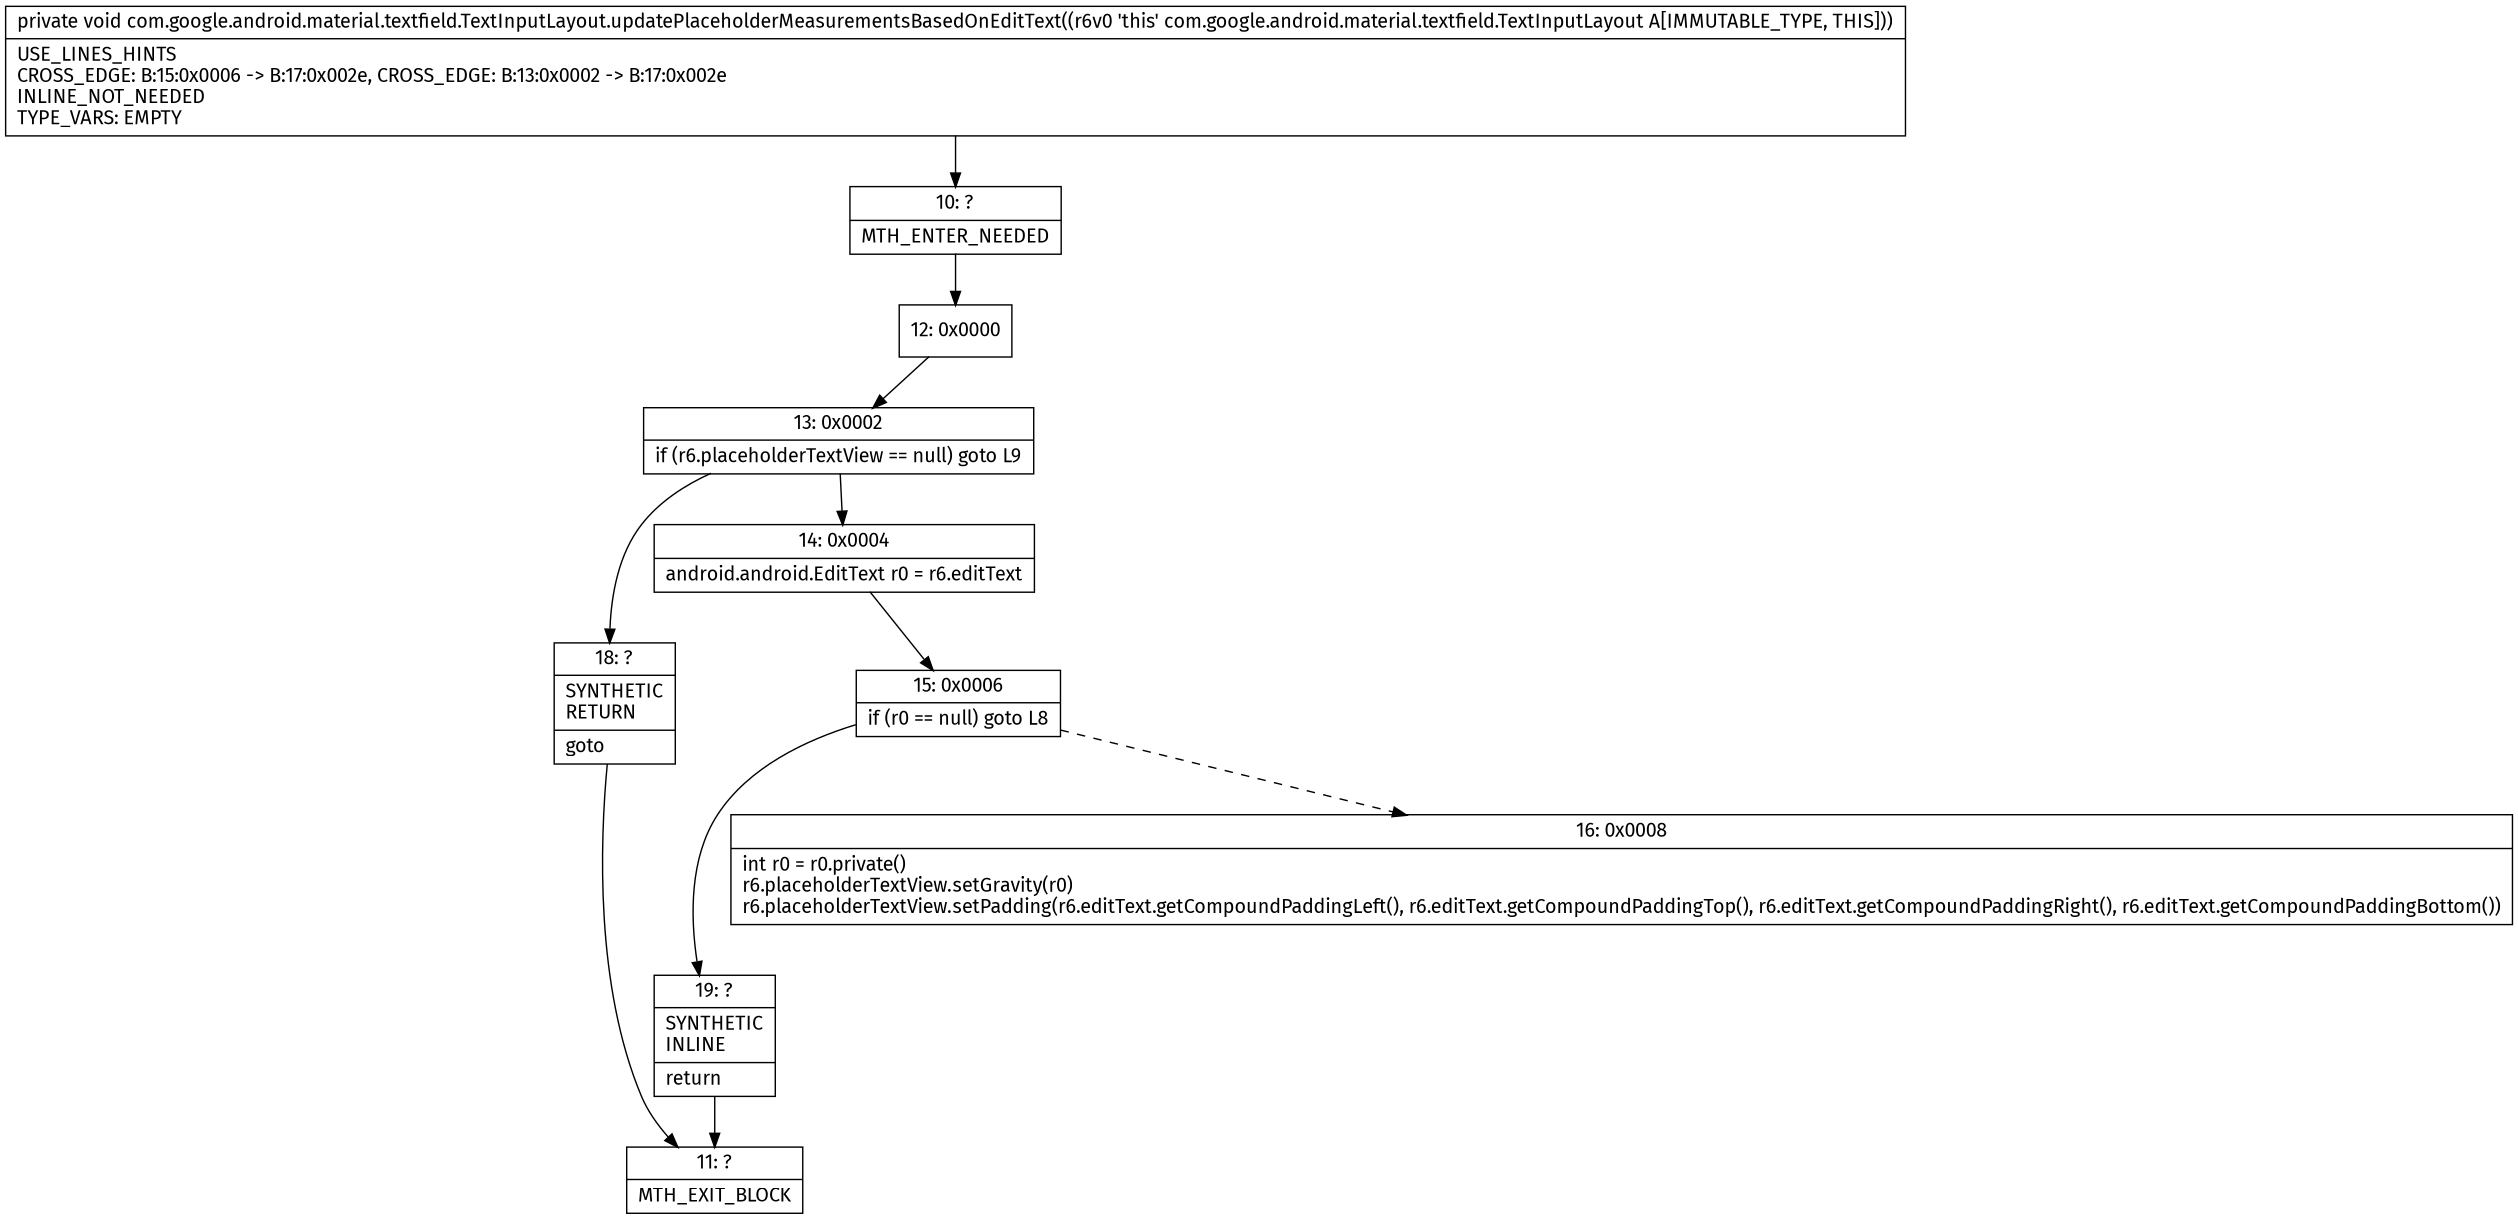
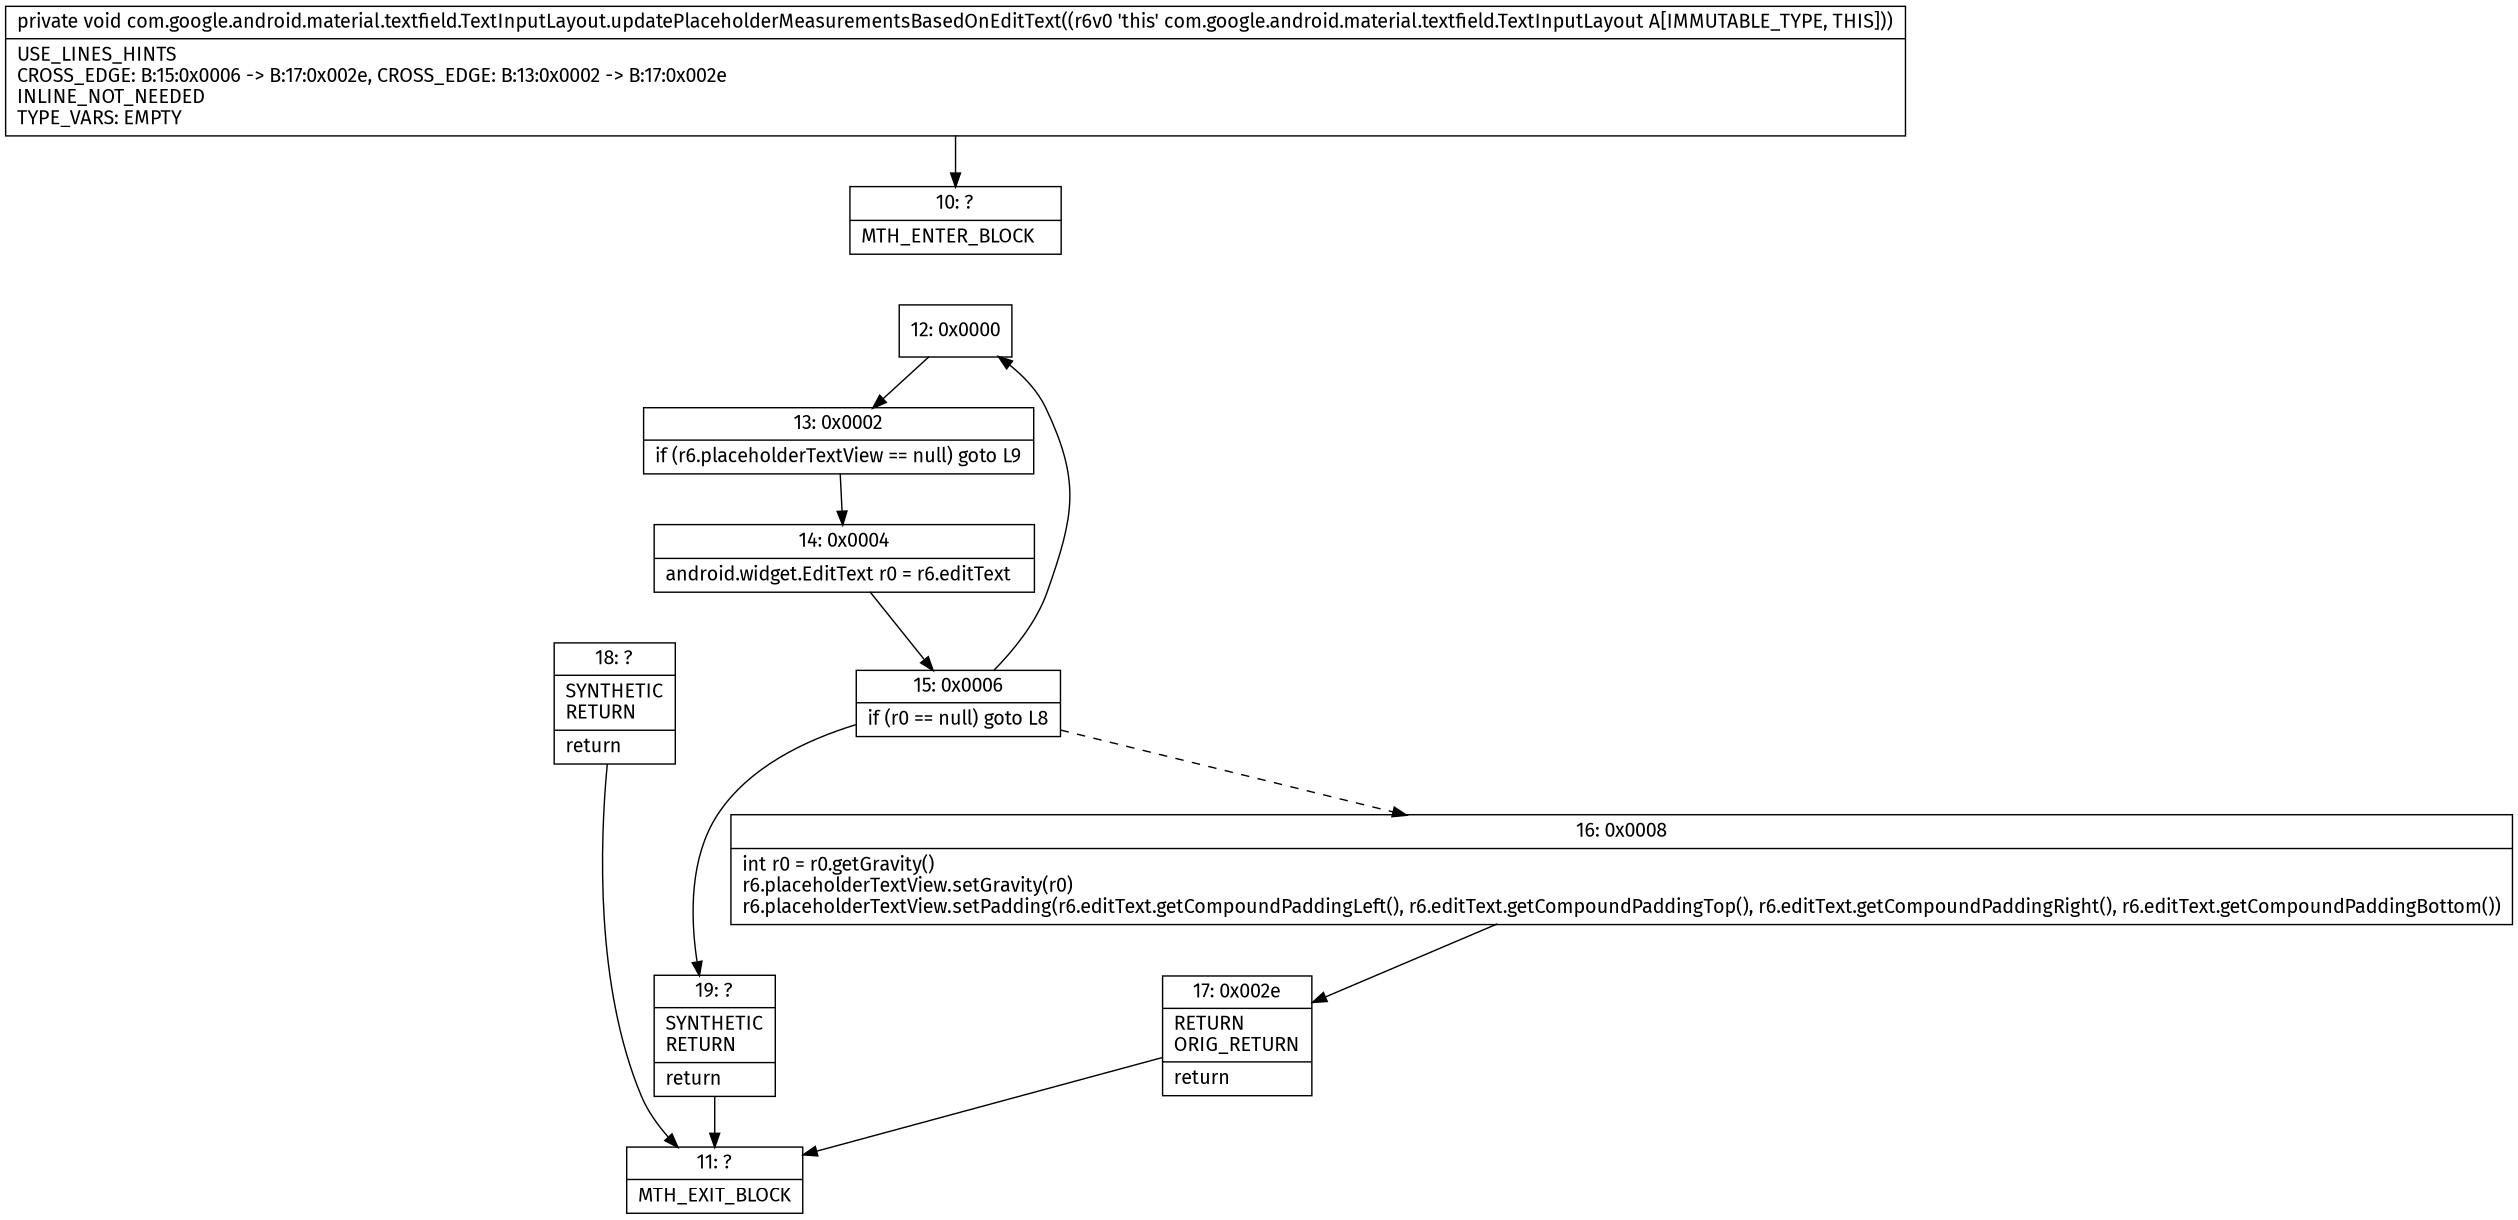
  digraph {
    fontname="Fira Sans"
    node [fontname="Fira Sans" shape=record]
    edge [fontname="Fira Sans"]
-   n1 [label="{10\:\ ?|MTH_ENTER_NEEDED\l}"]
+   n1 [label="{10\:\ ?|MTH_ENTER_BLOCK\l}"]
    n2 [label="{12\:\ 0x0000}"]
    n3 [label="{13\:\ 0x0002|if (r6.placeholderTextView == null) goto L9\l}"]
-   n4 [label="{14\:\ 0x0004|android.android.EditText r0 = r6.editText\l}"]
-   n5 [label="{18\:\ ?|SYNTHETIC\lRETURN\l|goto\l}"]
+   n4 [label="{14\:\ 0x0004|android.widget.EditText r0 = r6.editText\l}"]
+   n5 [label="{18\:\ ?|SYNTHETIC\lRETURN\l|return\l}"]
    n6 [label="{15\:\ 0x0006|if (r0 == null) goto L8\l}"]
    n7 [label="{11\:\ ?|MTH_EXIT_BLOCK\l}"]
-   n8 [label="{16\:\ 0x0008|int r0 = r0.private()\lr6.placeholderTextView.setGravity(r0)\lr6.placeholderTextView.setPadding(r6.editText.getCompoundPaddingLeft(), r6.editText.getCompoundPaddingTop(), r6.editText.getCompoundPaddingRight(), r6.editText.getCompoundPaddingBottom())\l}"]
-   n9 [label="{19\:\ ?|SYNTHETIC\lINLINE\l|return\l}"]
+   n8 [label="{16\:\ 0x0008|int r0 = r0.getGravity()\lr6.placeholderTextView.setGravity(r0)\lr6.placeholderTextView.setPadding(r6.editText.getCompoundPaddingLeft(), r6.editText.getCompoundPaddingTop(), r6.editText.getCompoundPaddingRight(), r6.editText.getCompoundPaddingBottom())\l}"]
+   n9 [label="{19\:\ ?|SYNTHETIC\lRETURN\l|return\l}"]
+   n10 [label="{17\:\ 0x002e|RETURN\lORIG_RETURN\l|return\l}"]
    n11 [label="{private void com.google.android.material.textfield.TextInputLayout.updatePlaceholderMeasurementsBasedOnEditText((r6v0 'this' com.google.android.material.textfield.TextInputLayout A[IMMUTABLE_TYPE, THIS]))  | USE_LINES_HINTS\lCROSS_EDGE: B:15:0x0006 \-\> B:17:0x002e, CROSS_EDGE: B:13:0x0002 \-\> B:17:0x002e\lINLINE_NOT_NEEDED\lTYPE_VARS: EMPTY\l}"]
-   n1 -> n2
+   n6 -> n2
    n2 -> n3
    n3 -> n4 [style=solid]
-   n3 -> n5
    n4 -> n6
    n5 -> n7
    n6 -> n8 [style=dashed]
    n6 -> n9
+   n8 -> n10
    n9 -> n7
+   n10 -> n7
    n11 -> n1
  }
